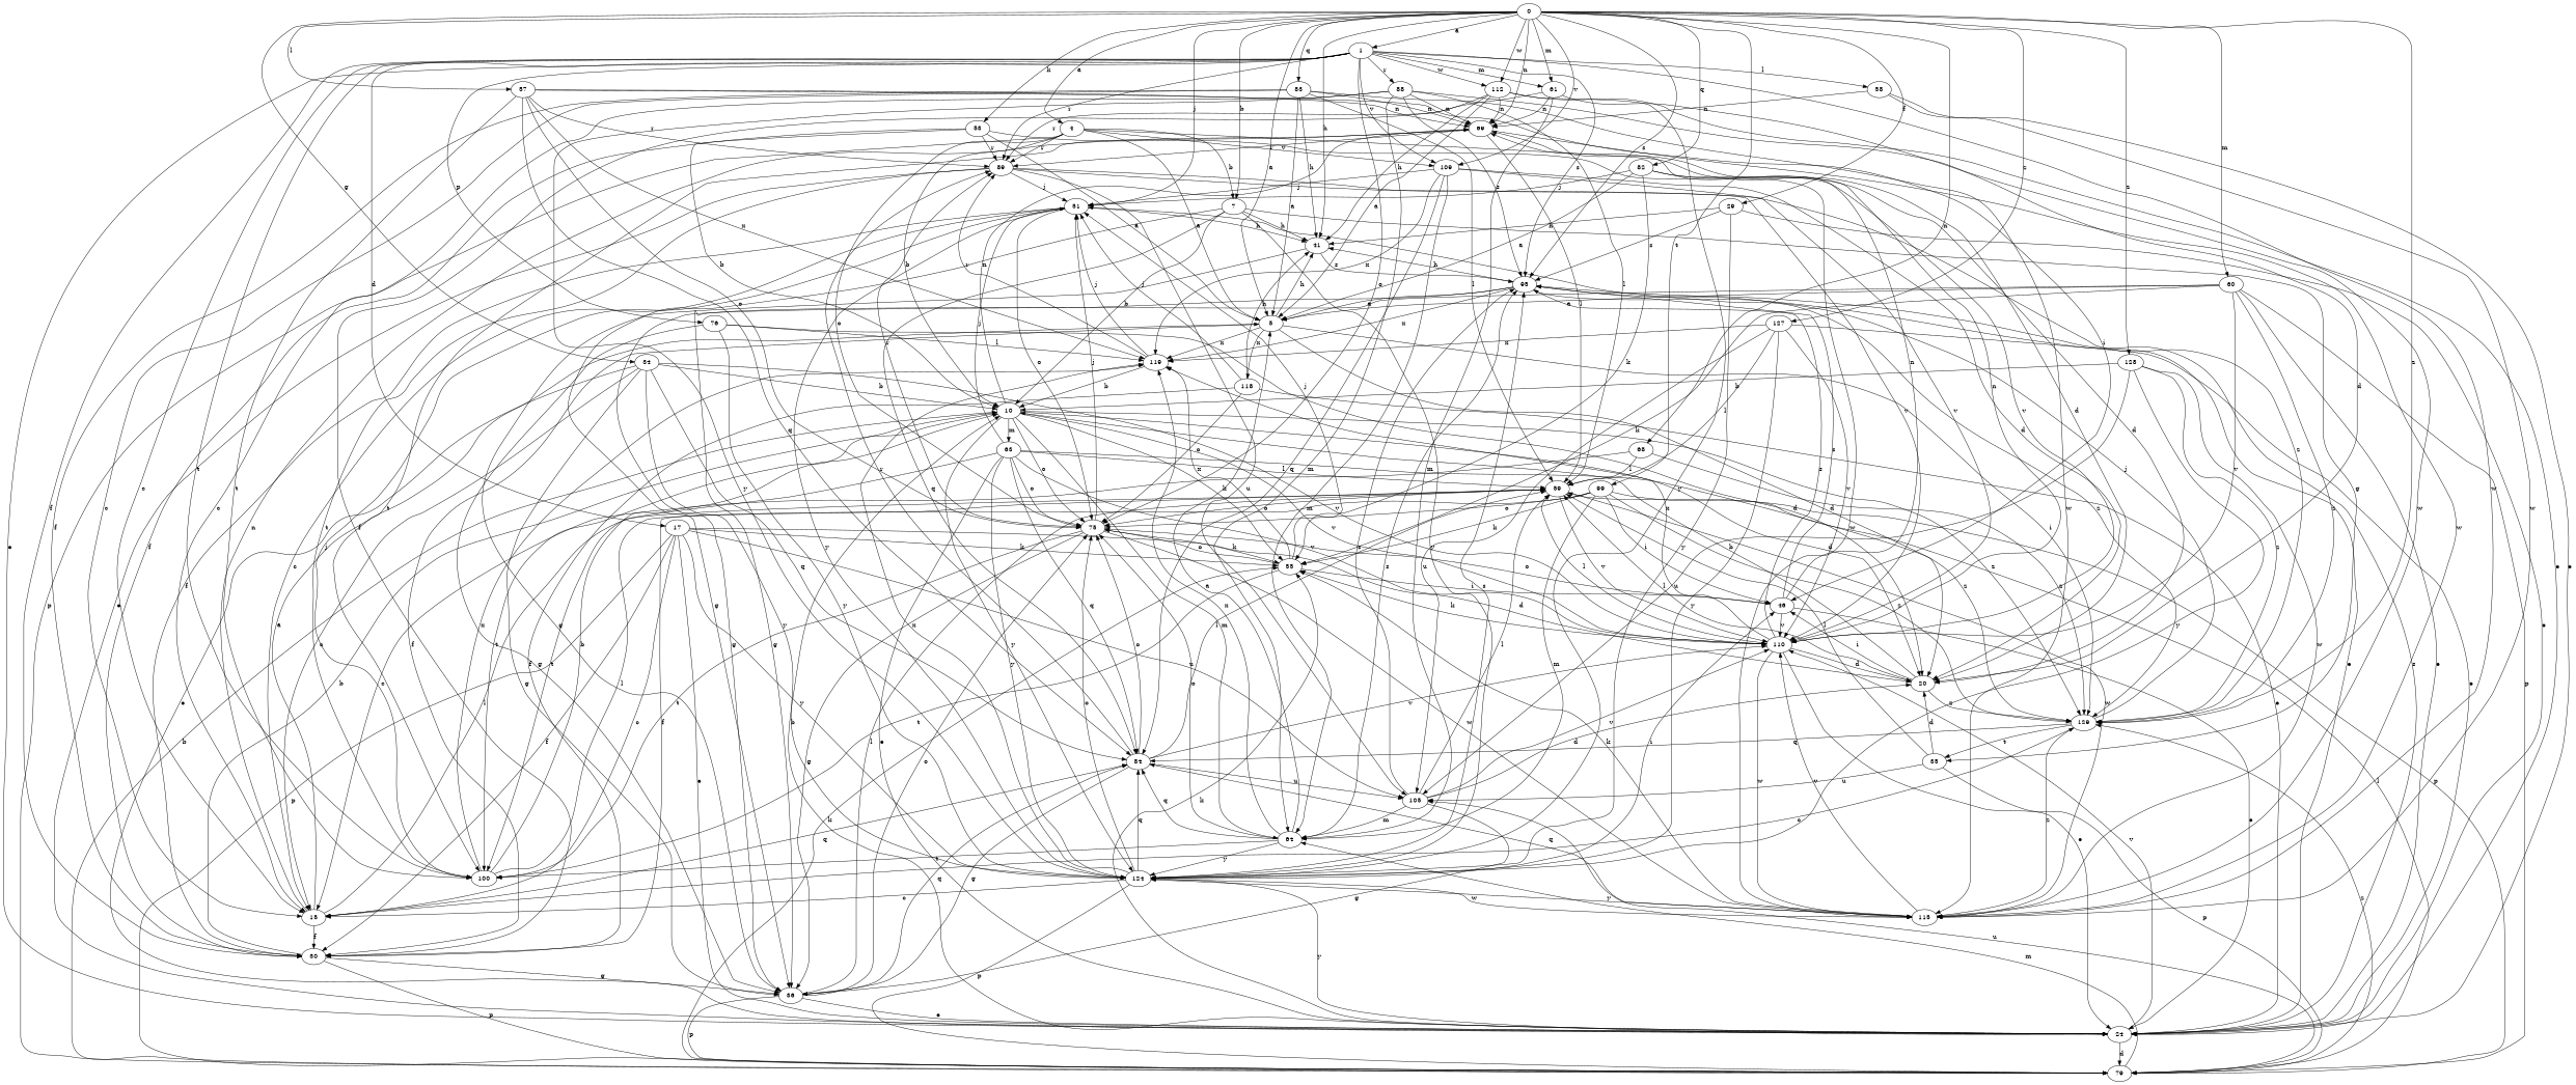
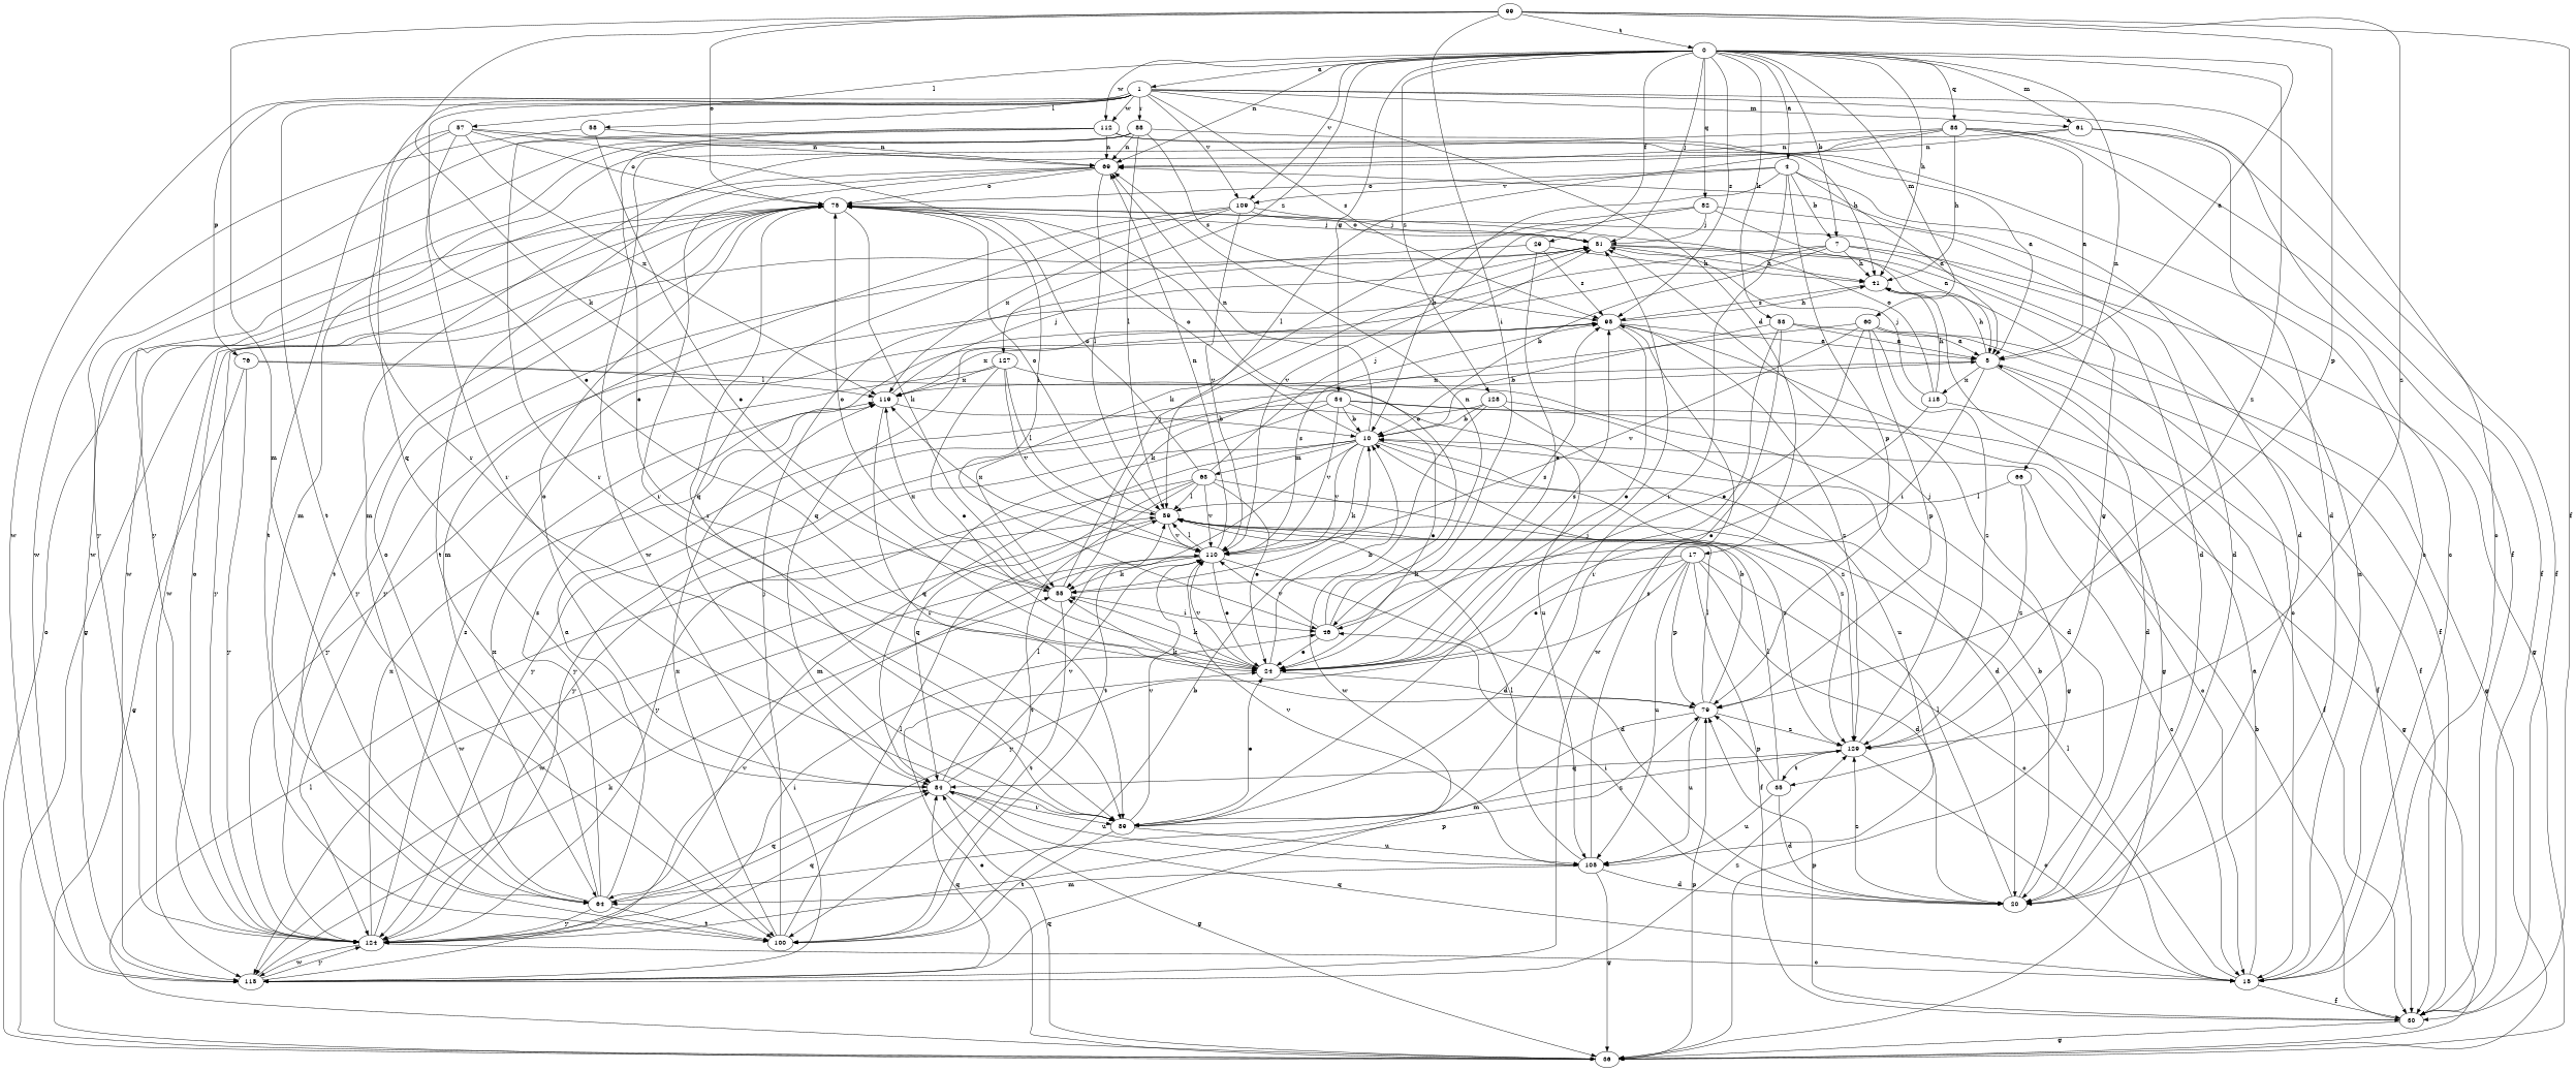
  strict digraph {
    0
    1
    4
    5
    7
    29
    34
    41
    51
    53
    57
    60
    61
-   66 [label=68]
+   66
    69
    82
    83
    95
    99
    109
    112
    n22 [label=128]
    127
    129
    15
    17
    24
    30
    58
    75
    76
    88
    89
    100
    115
    10
    20
    79
    46
    118
    119
    35
    36
    84
    124
    110
    55
    64
    59
    105
    63
    0 -> 1 [label=a]
    0 -> 4 [label=a]
    0 -> 5 [label=a]
    0 -> 7 [label=b]
    0 -> 29 [label=f]
    0 -> 34 [label=g]
    0 -> 41 [label=h]
    0 -> 51 [label=j]
    0 -> 53 [label=k]
    0 -> 57 [label=l]
    0 -> 60 [label=m]
    0 -> 61 [label=m]
    0 -> 66 [label=n]
    0 -> 69 [label=n]
    0 -> 82 [label=q]
    0 -> 83 [label=q]
    0 -> 95 [label=s]
-   0 -> 99 [label=t]
+   99 -> 0 [label=t]
    0 -> 109 [label=v]
    0 -> 112 [label=w]
    0 -> n22 [label=z]
    0 -> 127 [label=z]
    0 -> 129 [label=z]
    1 -> 61 [label=m]
    1 -> 95 [label=s]
    1 -> 109 [label=v]
    1 -> 112 [label=w]
    1 -> 15 [label=c]
    1 -> 17 [label=d]
    1 -> 24 [label=e]
    1 -> 30 [label=f]
    1 -> 58 [label=l]
-   1 -> 75 [label=o]
+   69 -> 75 [label=o]
    1 -> 76 [label=p]
    1 -> 88 [label=r]
    1 -> 89 [label=r]
    1 -> 100 [label=t]
    1 -> 115 [label=w]
    4 -> 5 [label=a]
    4 -> 7 [label=b]
    4 -> 109 [label=v]
    4 -> 75 [label=o]
    4 -> 89 [label=r]
    4 -> 10 [label=b]
    4 -> 20 [label=d]
    4 -> 79 [label=p]
    5 -> 41 [label=h]
    5 -> 30 [label=f]
    5 -> 20 [label=d]
-   5 -> 129 [label=i]
+   5 -> 46 [label=i]
    5 -> 118 [label=x]
    5 -> 119 [label=x]
    7 -> 41 [label=h]
    7 -> 10 [label=b]
    7 -> 35 [label=g]
    7 -> 36 [label=g]
    7 -> 84 [label=q]
    7 -> 124 [label=y]
    29 -> 41 [label=h]
    29 -> 95 [label=s]
    29 -> 24 [label=e]
    29 -> 124 [label=y]
    34 -> 15 [label=c]
    34 -> 24 [label=e]
    34 -> 10 [label=b]
    34 -> 36 [label=g]
    34 -> 84 [label=q]
    34 -> 124 [label=y]
    34 -> 110 [label=v]
    41 -> 95 [label=s]
    41 -> 36 [label=g]
    51 -> 41 [label=h]
    51 -> 15 [label=c]
    51 -> 30 [label=f]
    51 -> 75 [label=o]
    51 -> 124 [label=y]
    53 -> 5 [label=a]
    53 -> 30 [label=f]
    53 -> 89 [label=r]
    53 -> 115 [label=w]
    53 -> 10 [label=b]
    57 -> 69 [label=n]
    57 -> 75 [label=o]
    57 -> 89 [label=r]
    57 -> 100 [label=t]
    57 -> 46 [label=i]
    57 -> 119 [label=x]
    57 -> 84 [label=q]
    60 -> 5 [label=a]
    60 -> 129 [label=z]
    60 -> 24 [label=e]
    60 -> 79 [label=p]
    60 -> 36 [label=g]
    60 -> 110 [label=v]
    60 -> 55 [label=k]
    61 -> 69 [label=n]
    61 -> 30 [label=f]
    61 -> 20 [label=d]
    61 -> 64 [label=m]
    66 -> 129 [label=z]
    66 -> 15 [label=c]
    66 -> 59 [label=l]
    69 -> 89 [label=r]
    69 -> 100 [label=t]
    69 -> 115 [label=w]
    69 -> 59 [label=l]
    82 -> 5 [label=a]
    82 -> 51 [label=j]
    82 -> 20 [label=d]
    82 -> 110 [label=v]
    82 -> 55 [label=k]
    83 -> 5 [label=a]
    83 -> 41 [label=h]
    83 -> 69 [label=n]
    83 -> 15 [label=c]
    83 -> 30 [label=f]
    83 -> 115 [label=w]
    83 -> 59 [label=l]
    95 -> 5 [label=a]
    95 -> 41 [label=h]
    95 -> 129 [label=z]
    95 -> 24 [label=e]
    95 -> 119 [label=x]
    95 -> 36 [label=g]
    99 -> 129 [label=z]
    99 -> 30 [label=f]
    99 -> 75 [label=o]
    99 -> 79 [label=p]
    99 -> 46 [label=i]
    99 -> 55 [label=k]
    99 -> 64 [label=m]
    109 -> 51 [label=j]
    109 -> 20 [label=d]
    109 -> 119 [label=x]
    109 -> 84 [label=q]
    109 -> 110 [label=v]
    109 -> 64 [label=m]
    112 -> 5 [label=a]
    112 -> 41 [label=h]
    112 -> 69 [label=n]
    112 -> 24 [label=e]
    112 -> 89 [label=r]
    112 -> 124 [label=y]
    n22 -> 129 [label=z]
    n22 -> 115 [label=w]
    n22 -> 10 [label=b]
    n22 -> 124 [label=y]
    n22 -> 105 [label=u]
    127 -> 24 [label=e]
    127 -> 119 [label=x]
    127 -> 124 [label=y]
    127 -> 110 [label=v]
    127 -> 59 [label=l]
    127 -> 105 [label=u]
    129 -> 51 [label=j]
    129 -> 15 [label=c]
    129 -> 35 [label=t]
    129 -> 84 [label=q]
    15 -> 5 [label=a]
    15 -> 69 [label=n]
    15 -> 30 [label=f]
    15 -> 84 [label=q]
    15 -> 59 [label=l]
    17 -> 15 [label=c]
    17 -> 24 [label=e]
    17 -> 30 [label=f]
    17 -> 20 [label=d]
    17 -> 79 [label=p]
    17 -> 124 [label=y]
    17 -> 55 [label=k]
    17 -> 105 [label=u]
    24 -> 95 [label=s]
    24 -> 10 [label=b]
    24 -> 79 [label=d]
-   24 -> 124 [label=y]
    24 -> 110 [label=v]
    24 -> 55 [label=k]
    30 -> 10 [label=b]
    30 -> 79 [label=p]
    30 -> 36 [label=g]
    58 -> 69 [label=n]
    58 -> 24 [label=e]
    58 -> 115 [label=w]
    75 -> 51 [label=j]
    75 -> 89 [label=r]
    75 -> 100 [label=t]
    75 -> 115 [label=w]
    75 -> 36 [label=g]
    75 -> 55 [label=k]
    76 -> 20 [label=d]
    76 -> 119 [label=l]
    76 -> 36 [label=g]
    76 -> 124 [label=y]
    88 -> 69 [label=n]
    88 -> 95 [label=s]
    88 -> 15 [label=c]
    88 -> 115 [label=w]
    88 -> 124 [label=y]
    88 -> 64 [label=m]
    88 -> 59 [label=l]
    89 -> 51 [label=j]
    89 -> 129 [label=z]
    89 -> 24 [label=e]
    89 -> 100 [label=t]
    89 -> 110 [label=v]
    89 -> 105 [label=u]
    100 -> 51 [label=j]
    100 -> 10 [label=b]
    100 -> 119 [label=x]
    100 -> 59 [label=l]
    115 -> 129 [label=z]
    115 -> 84 [label=q]
    115 -> 124 [label=y]
    115 -> 110 [label=v]
    115 -> 55 [label=k]
    10 -> 69 [label=n]
    10 -> 129 [label=z]
    10 -> 75 [label=o]
    10 -> 100 [label=t]
    10 -> 20 [label=d]
    10 -> 124 [label=y]
    10 -> 110 [label=v]
    10 -> 55 [label=k]
    10 -> 64 [label=m]
    10 -> 63 [label=m]
    20 -> 129 [label=z]
    20 -> 10 [label=b]
    20 -> 46 [label=i]
    20 -> 59 [label=l]
    79 -> 129 [label=z]
    79 -> 10 [label=b]
    79 -> 55 [label=k]
    79 -> 64 [label=m]
    79 -> 59 [label=l]
    79 -> 105 [label=u]
    46 -> 69 [label=n]
    46 -> 95 [label=s]
    46 -> 24 [label=e]
    46 -> 75 [label=o]
    46 -> 110 [label=v]
    118 -> 41 [label=h]
    118 -> 51 [label=j]
    118 -> 24 [label=e]
    118 -> 30 [label=f]
    118 -> 75 [label=o]
    119 -> 51 [label=j]
    119 -> 89 [label=r]
    119 -> 10 [label=b]
    35 -> 20 [label=d]
    35 -> 79 [label=p]
    35 -> 59 [label=l]
    35 -> 105 [label=u]
    36 -> 24 [label=e]
    36 -> 75 [label=o]
    36 -> 79 [label=p]
    36 -> 84 [label=q]
    36 -> 59 [label=l]
    84 -> 75 [label=o]
    84 -> 89 [label=r]
    84 -> 36 [label=g]
    84 -> 110 [label=v]
    84 -> 59 [label=l]
    84 -> 105 [label=u]
    124 -> 95 [label=s]
    124 -> 15 [label=c]
    124 -> 75 [label=o]
    124 -> 115 [label=w]
    124 -> 79 [label=p]
    124 -> 46 [label=i]
    124 -> 119 [label=x]
    124 -> 84 [label=q]
    110 -> 69 [label=n]
    110 -> 95 [label=s]
    110 -> 24 [label=e]
    110 -> 115 [label=w]
    110 -> 20 [label=d]
    110 -> 119 [label=x]
    110 -> 55 [label=k]
    110 -> 59 [label=l]
    55 -> 51 [label=j]
    55 -> 75 [label=o]
    55 -> 100 [label=t]
    55 -> 46 [label=i]
    55 -> 119 [label=x]
    64 -> 5 [label=a]
    64 -> 95 [label=s]
    64 -> 75 [label=o]
    64 -> 100 [label=t]
    64 -> 119 [label=x]
    64 -> 84 [label=q]
    64 -> 124 [label=y]
    59 -> 75 [label=o]
    59 -> 115 [label=w]
    59 -> 110 [label=v]
    105 -> 95 [label=s]
    105 -> 20 [label=d]
    105 -> 36 [label=g]
    105 -> 110 [label=v]
    105 -> 64 [label=m]
    105 -> 59 [label=l]
    63 -> 51 [label=j]
    63 -> 129 [label=z]
    63 -> 24 [label=e]
    63 -> 75 [label=o]
    63 -> 100 [label=t]
    63 -> 84 [label=q]
    63 -> 124 [label=y]
    63 -> 110 [label=v]
    63 -> 59 [label=l]
  }
